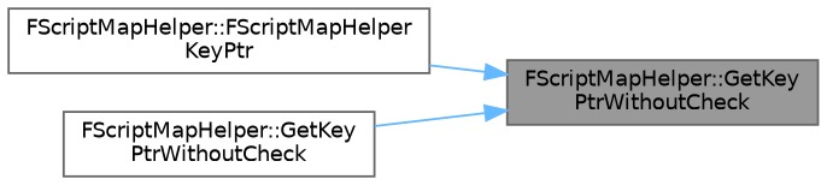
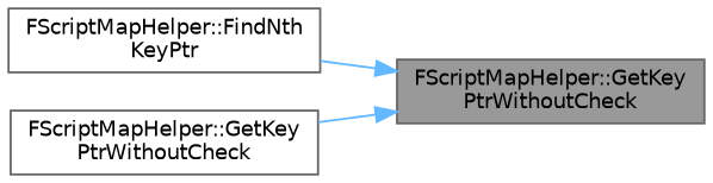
  digraph {
    rankdir=RL
    node [color=grey40 fillcolor=white fontname=Helvetica fontsize=10 shape=box style=filled]
    edge [color=steelblue1 dir=back fontname=Helvetica fontsize=10 labelfontname=Helvetica labelfontsize=10 style=solid]
    n1 [color=gray40 fillcolor=grey60 fontcolor=black height=0.2 label="FScriptMapHelper::GetKey\lPtrWithoutCheck" width=0.4]
-   n2 [height=0.2 label="FScriptMapHelper::FScriptMapHelper\lKeyPtr" width=0.4]
+   n2 [height=0.2 label="FScriptMapHelper::FindNth\lKeyPtr" width=0.4]
    n3 [height=0.2 label="FScriptMapHelper::GetKey\lPtrWithoutCheck" width=0.4]
    n1 -> n2
    n1 -> n3
  }
